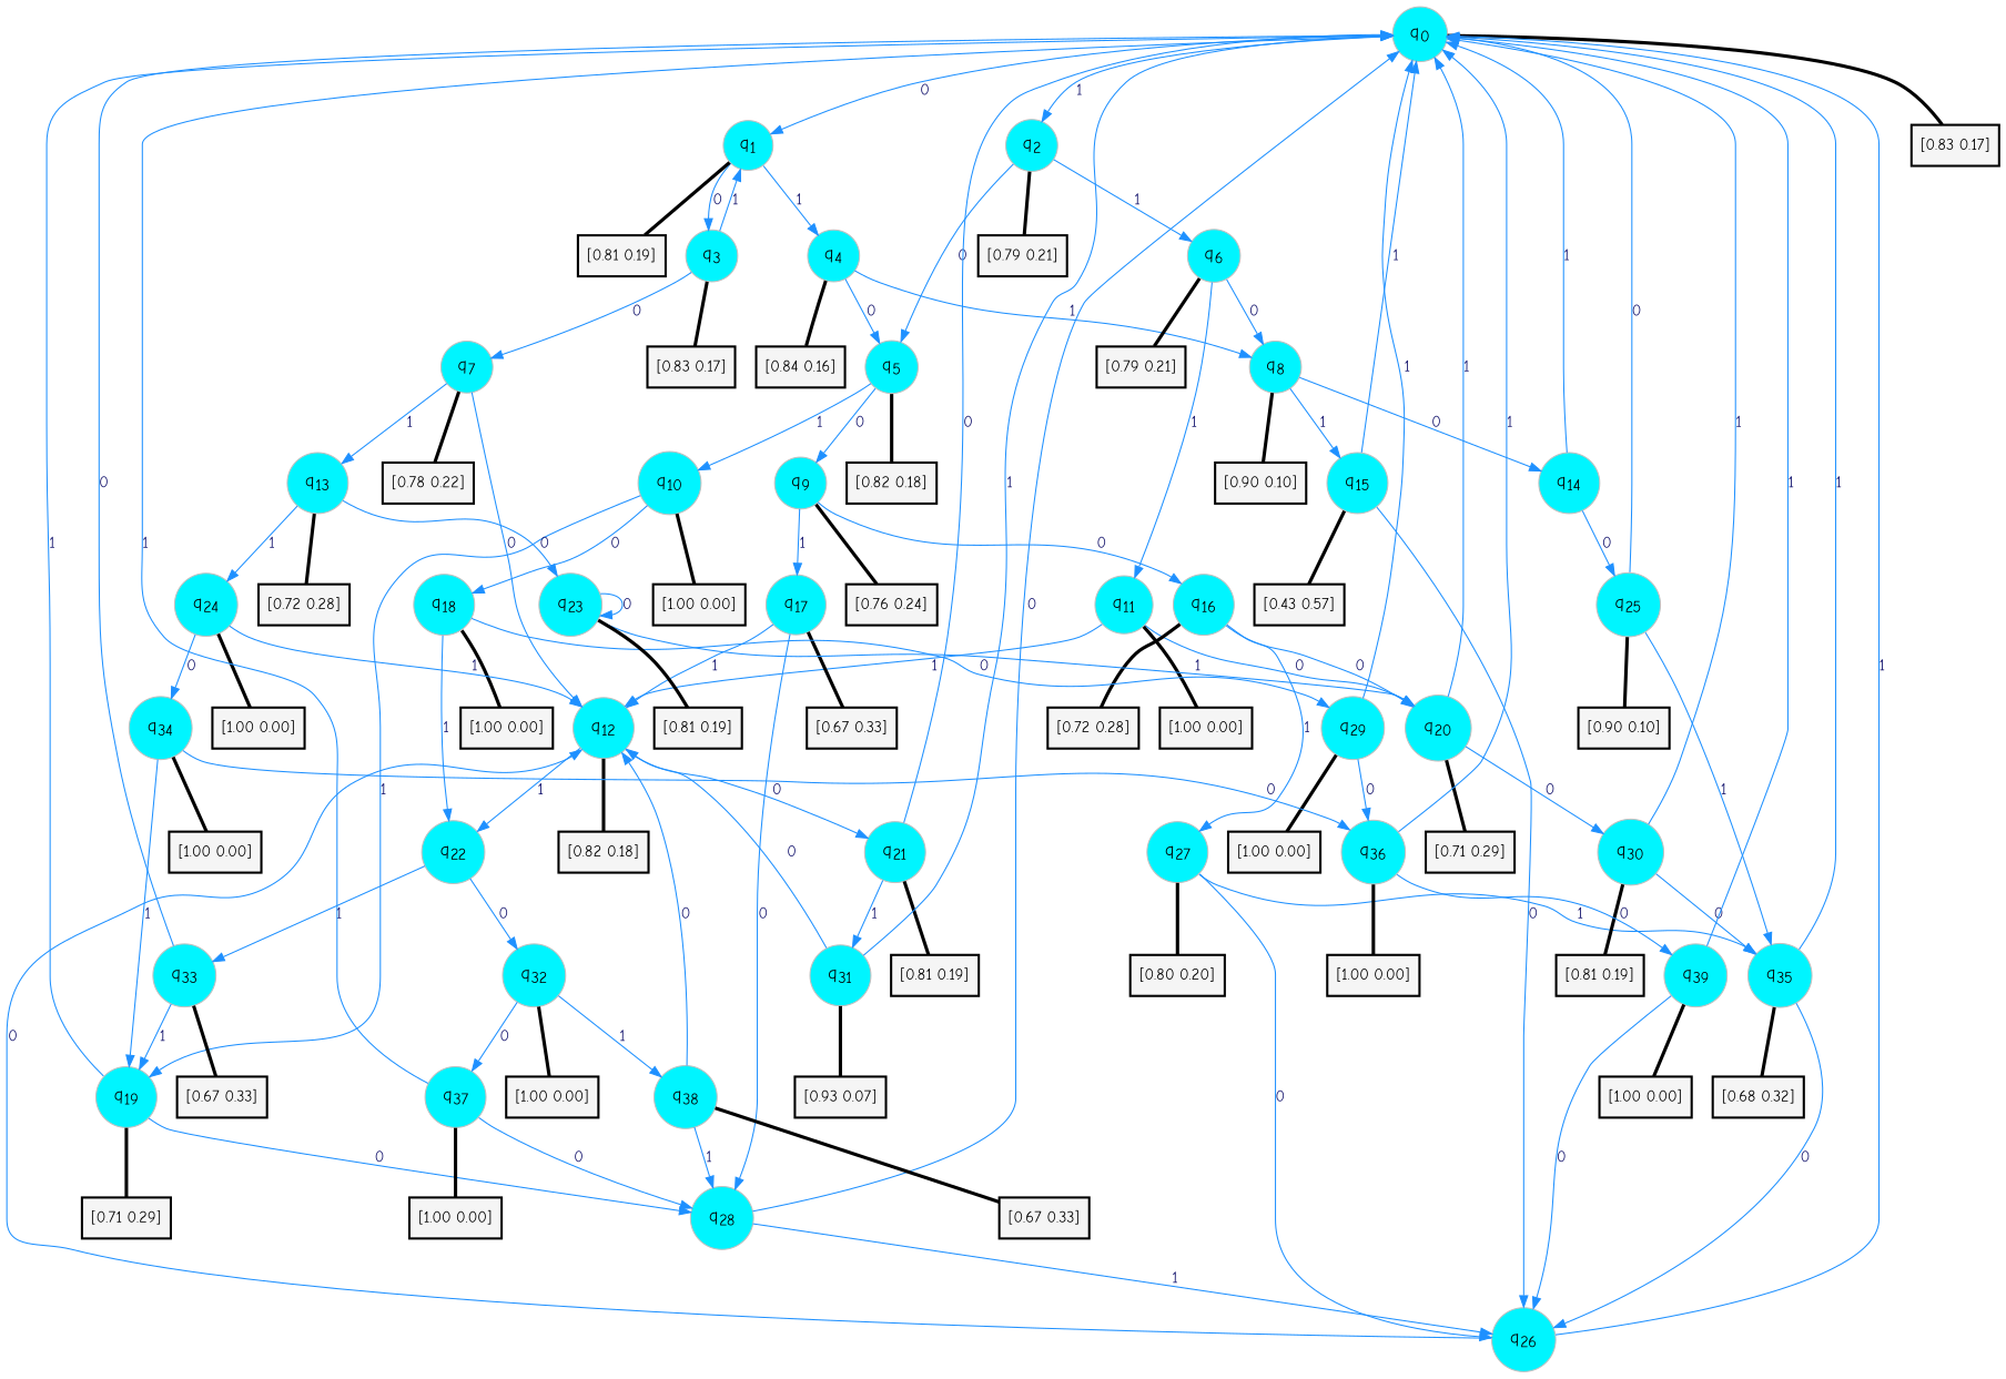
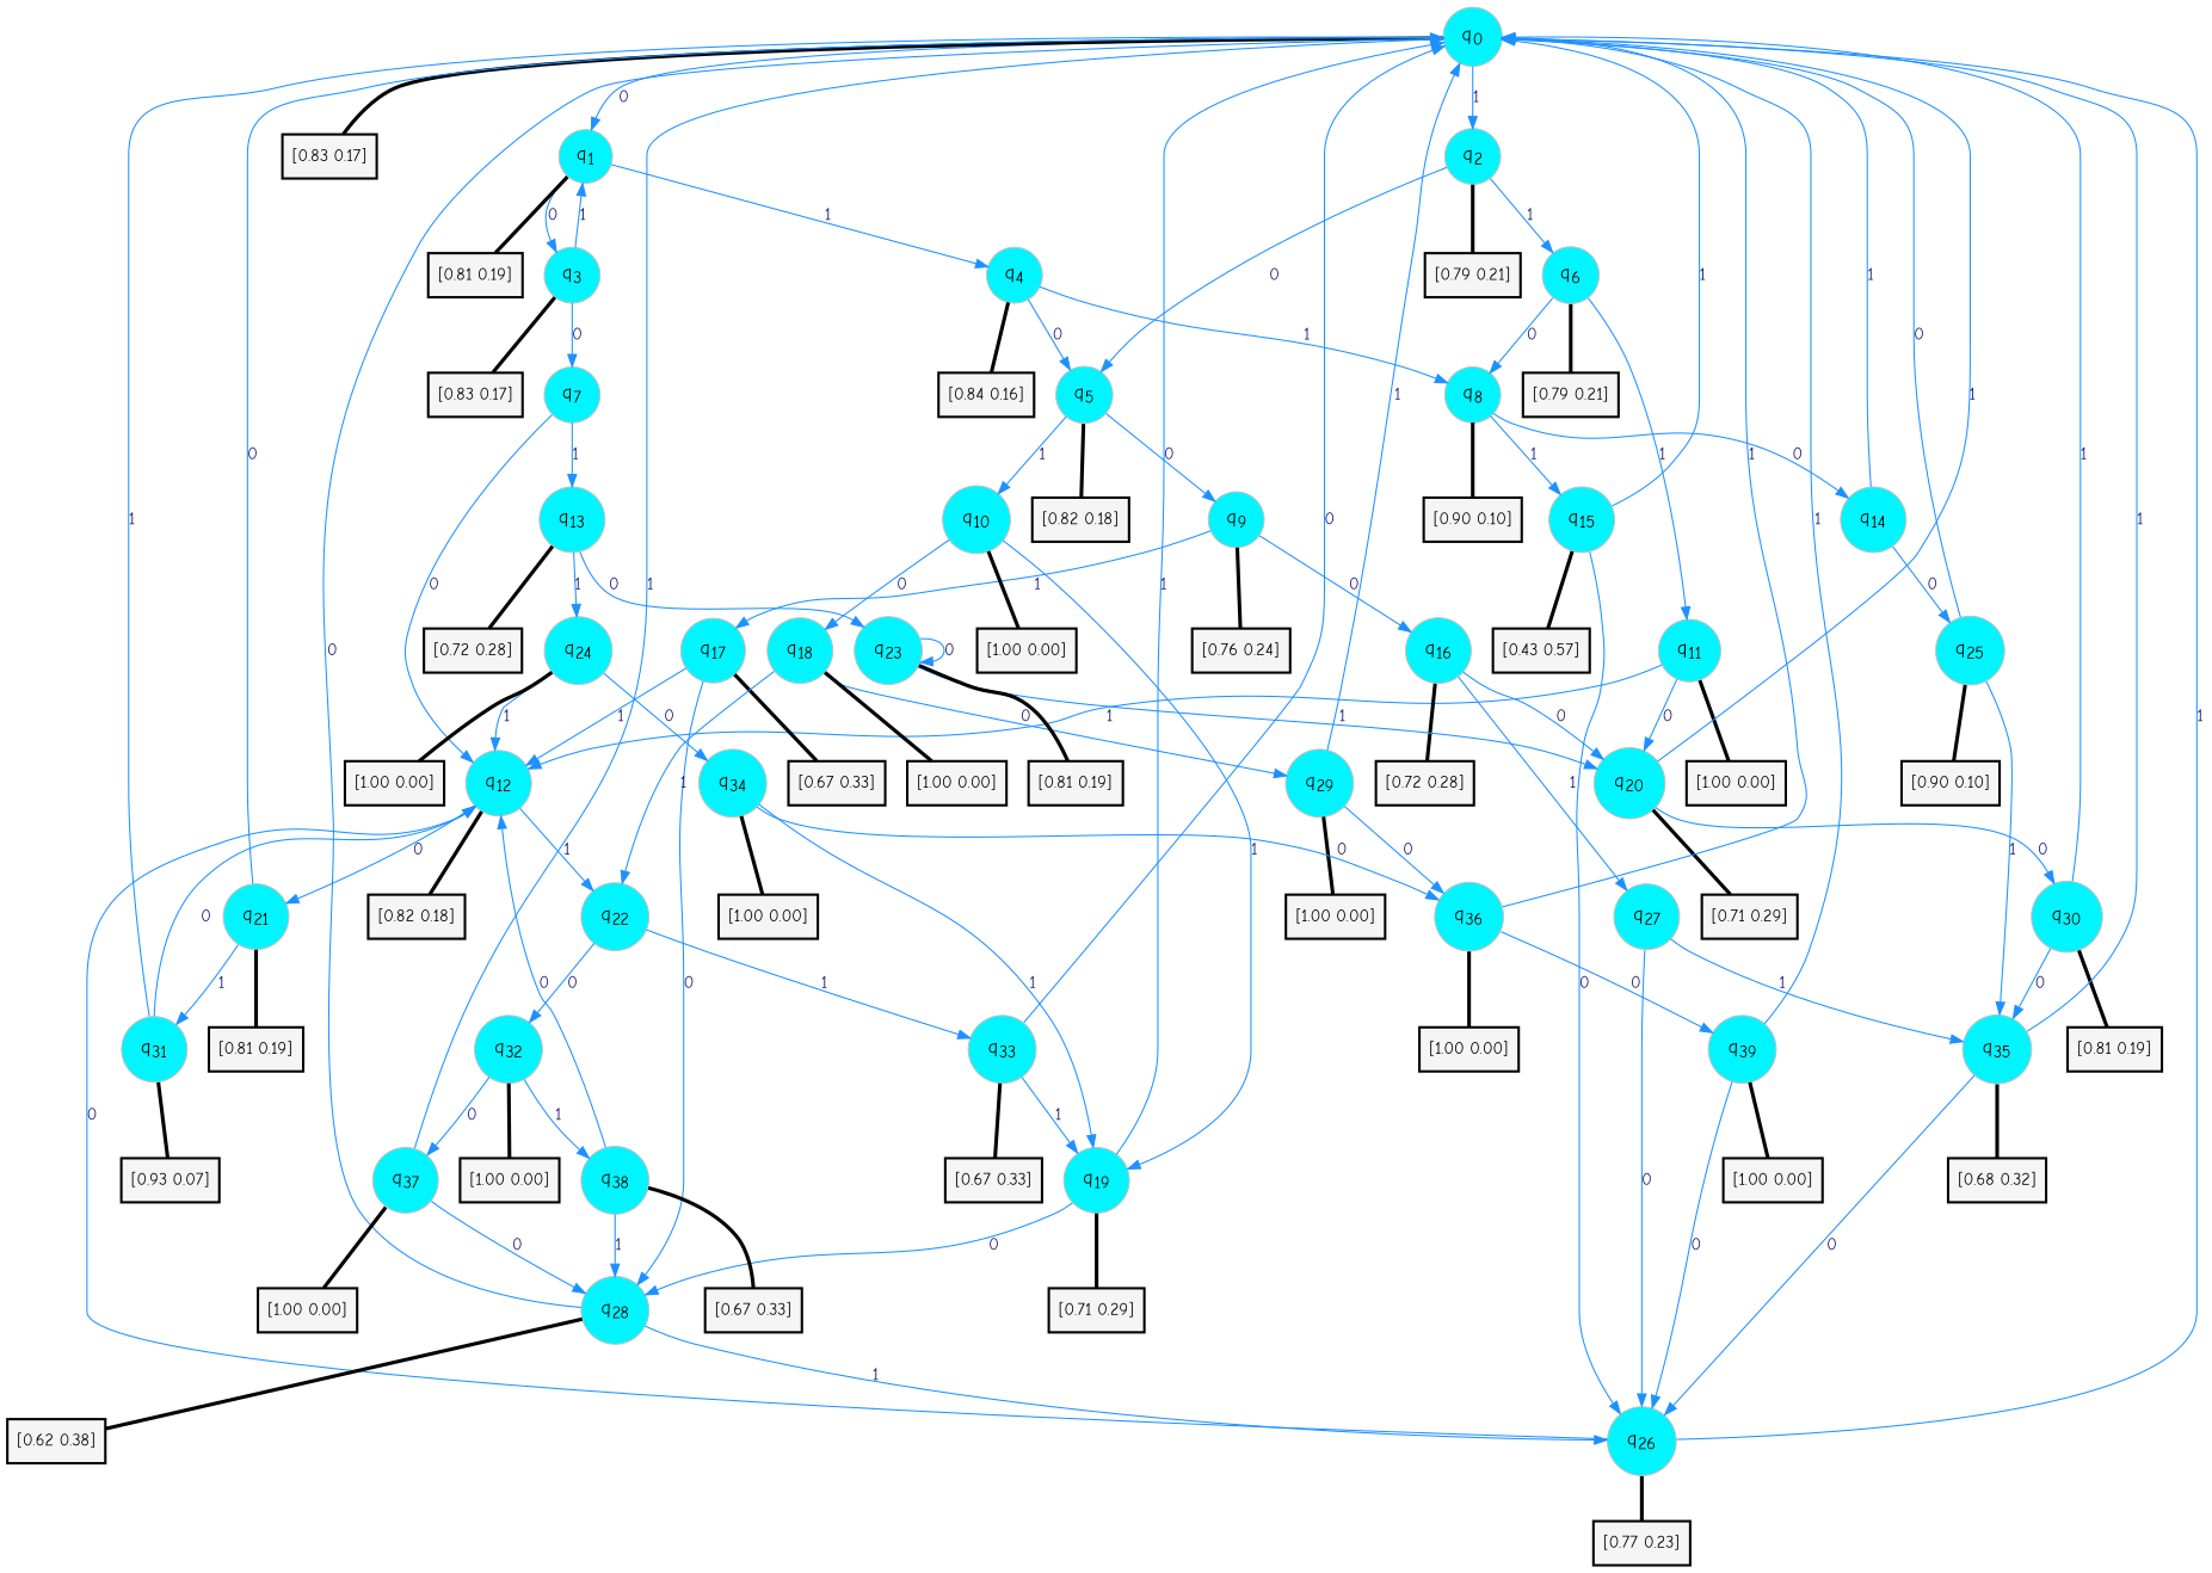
  digraph {
    fontname="Comic Neue"
    rankdir=TD
    node [color=gray fillcolor=turquoise1 fontcolor=black fontname="Comic Neue" fontsize=16 fontweight=bold shape=circle style=filled]
    edge [arrowsize=1 color=dodgerblue1 fontcolor=midnightblue fontname="Comic Neue" fontweight=bold penwidth=1 style=solid weight=20]
    n1 [label=<q<SUB>0</SUB>>]
    n2 [label=<q<SUB>1</SUB>>]
    n3 [label=<q<SUB>2</SUB>>]
    n4 [color=black fillcolor=whitesmoke fontsize=14 label="[0.83 0.17]" penwidth=2 shape=box]
    n5 [label=<q<SUB>3</SUB>>]
    n6 [label=<q<SUB>4</SUB>>]
    n7 [color=black fillcolor=whitesmoke fontsize=14 label="[0.81 0.19]" penwidth=2 shape=box]
    n8 [label=<q<SUB>5</SUB>>]
    n9 [label=<q<SUB>6</SUB>>]
    n10 [color=black fillcolor=whitesmoke fontsize=14 label="[0.79 0.21]" penwidth=2 shape=box]
    n11 [label=<q<SUB>7</SUB>>]
    n12 [color=black fillcolor=whitesmoke fontsize=14 label="[0.83 0.17]" penwidth=2 shape=box]
    n13 [label=<q<SUB>8</SUB>>]
    n14 [color=black fillcolor=whitesmoke fontsize=14 label="[0.84 0.16]" penwidth=2 shape=box]
    n15 [label=<q<SUB>9</SUB>>]
    n16 [label=<q<SUB>10</SUB>>]
    n17 [color=black fillcolor=whitesmoke fontsize=14 label="[0.82 0.18]" penwidth=2 shape=box]
    n18 [label=<q<SUB>11</SUB>>]
    n19 [color=black fillcolor=whitesmoke fontsize=14 label="[0.79 0.21]" penwidth=2 shape=box]
    n20 [label=<q<SUB>12</SUB>>]
    n21 [label=<q<SUB>13</SUB>>]
-   n22 [color=black fillcolor=whitesmoke fontsize=14 label="[0.78 0.22]" penwidth=2 shape=box]
    n23 [label=<q<SUB>14</SUB>>]
    n24 [label=<q<SUB>15</SUB>>]
    n25 [color=black fillcolor=whitesmoke fontsize=14 label="[0.90 0.10]" penwidth=2 shape=box]
    n26 [label=<q<SUB>16</SUB>>]
    n27 [label=<q<SUB>17</SUB>>]
    n28 [color=black fillcolor=whitesmoke fontsize=14 label="[0.76 0.24]" penwidth=2 shape=box]
    n29 [label=<q<SUB>18</SUB>>]
    n30 [label=<q<SUB>19</SUB>>]
    n31 [color=black fillcolor=whitesmoke fontsize=14 label="[1.00 0.00]" penwidth=2 shape=box]
    n32 [label=<q<SUB>20</SUB>>]
    n33 [color=black fillcolor=whitesmoke fontsize=14 label="[1.00 0.00]" penwidth=2 shape=box]
    n34 [label=<q<SUB>21</SUB>>]
    n35 [label=<q<SUB>22</SUB>>]
    n36 [color=black fillcolor=whitesmoke fontsize=14 label="[0.82 0.18]" penwidth=2 shape=box]
    n37 [label=<q<SUB>23</SUB>>]
    n38 [label=<q<SUB>24</SUB>>]
    n39 [color=black fillcolor=whitesmoke fontsize=14 label="[0.72 0.28]" penwidth=2 shape=box]
    n40 [label=<q<SUB>25</SUB>>]
    n41 [label=<q<SUB>26</SUB>>]
    n42 [color=black fillcolor=whitesmoke fontsize=14 label="[0.43 0.57]" penwidth=2 shape=box]
    n43 [label=<q<SUB>27</SUB>>]
    n44 [color=black fillcolor=whitesmoke fontsize=14 label="[0.72 0.28]" penwidth=2 shape=box]
    n45 [label=<q<SUB>28</SUB>>]
    n46 [color=black fillcolor=whitesmoke fontsize=14 label="[0.67 0.33]" penwidth=2 shape=box]
    n47 [label=<q<SUB>29</SUB>>]
    n48 [color=black fillcolor=whitesmoke fontsize=14 label="[1.00 0.00]" penwidth=2 shape=box]
    n49 [color=black fillcolor=whitesmoke fontsize=14 label="[0.71 0.29]" penwidth=2 shape=box]
    n50 [label=<q<SUB>30</SUB>>]
    n51 [color=black fillcolor=whitesmoke fontsize=14 label="[0.71 0.29]" penwidth=2 shape=box]
    n52 [label=<q<SUB>31</SUB>>]
    n53 [color=black fillcolor=whitesmoke fontsize=14 label="[0.81 0.19]" penwidth=2 shape=box]
    n54 [label=<q<SUB>32</SUB>>]
    n55 [label=<q<SUB>33</SUB>>]
    n56 [color=black fillcolor=whitesmoke fontsize=14 label="[0.81 0.19]" penwidth=2 shape=box]
    n57 [label=<q<SUB>34</SUB>>]
    n58 [color=black fillcolor=whitesmoke fontsize=14 label="[1.00 0.00]" penwidth=2 shape=box]
    n59 [label=<q<SUB>35</SUB>>]
    n60 [color=black fillcolor=whitesmoke fontsize=14 label="[0.90 0.10]" penwidth=2 shape=box]
-   n62 [color=black fillcolor=whitesmoke fontsize=14 label="[0.80 0.20]" penwidth=2 shape=box]
+   n61 [color=black fillcolor=whitesmoke fontsize=14 label="[0.77 0.23]" penwidth=2 shape=box]
+   n63 [color=black fillcolor=whitesmoke fontsize=14 label="[0.62 0.38]" penwidth=2 shape=box]
    n64 [label=<q<SUB>36</SUB>>]
    n65 [color=black fillcolor=whitesmoke fontsize=14 label="[1.00 0.00]" penwidth=2 shape=box]
    n66 [color=black fillcolor=whitesmoke fontsize=14 label="[0.81 0.19]" penwidth=2 shape=box]
    n67 [color=black fillcolor=whitesmoke fontsize=14 label="[0.93 0.07]" penwidth=2 shape=box]
    n68 [label=<q<SUB>37</SUB>>]
    n69 [label=<q<SUB>38</SUB>>]
    n70 [color=black fillcolor=whitesmoke fontsize=14 label="[1.00 0.00]" penwidth=2 shape=box]
    n71 [color=black fillcolor=whitesmoke fontsize=14 label="[0.67 0.33]" penwidth=2 shape=box]
    n72 [color=black fillcolor=whitesmoke fontsize=14 label="[1.00 0.00]" penwidth=2 shape=box]
    n73 [color=black fillcolor=whitesmoke fontsize=14 label="[0.68 0.32]" penwidth=2 shape=box]
    n74 [label=<q<SUB>39</SUB>>]
    n75 [color=black fillcolor=whitesmoke fontsize=14 label="[1.00 0.00]" penwidth=2 shape=box]
    n76 [color=black fillcolor=whitesmoke fontsize=14 label="[1.00 0.00]" penwidth=2 shape=box]
    n77 [color=black fillcolor=whitesmoke fontsize=14 label="[0.67 0.33]" penwidth=2 shape=box]
    n78 [color=black fillcolor=whitesmoke fontsize=14 label="[1.00 0.00]" penwidth=2 shape=box]
    n1 -> n2 [label=0]
    n1 -> n3 [label=1]
    n1 -> n4 [arrowhead=none color=black penwidth=3]
    n2 -> n5 [label=0]
    n2 -> n6 [label=1]
    n2 -> n7 [arrowhead=none color=black penwidth=3]
    n3 -> n8 [label=0]
    n3 -> n9 [label=1]
    n3 -> n10 [arrowhead=none color=black penwidth=3]
    n5 -> n2 [label=1]
    n5 -> n11 [label=0]
    n5 -> n12 [arrowhead=none color=black penwidth=3]
    n6 -> n8 [label=0]
    n6 -> n13 [label=1]
    n6 -> n14 [arrowhead=none color=black penwidth=3]
    n8 -> n15 [label=0]
    n8 -> n16 [label=1]
    n8 -> n17 [arrowhead=none color=black penwidth=3]
    n9 -> n13 [label=0]
    n9 -> n18 [label=1]
    n9 -> n19 [arrowhead=none color=black penwidth=3]
    n11 -> n20 [label=0]
    n11 -> n21 [label=1]
-   n11 -> n22 [arrowhead=none color=black penwidth=3]
    n13 -> n23 [label=0]
    n13 -> n24 [label=1]
    n13 -> n25 [arrowhead=none color=black penwidth=3]
    n15 -> n26 [label=0]
    n15 -> n27 [label=1]
    n15 -> n28 [arrowhead=none color=black penwidth=3]
    n16 -> n29 [label=0]
    n16 -> n30 [label=1]
    n16 -> n31 [arrowhead=none color=black penwidth=3]
    n18 -> n20 [label=1]
    n18 -> n32 [label=0]
    n18 -> n33 [arrowhead=none color=black penwidth=3]
    n20 -> n34 [label=0]
    n20 -> n35 [label=1]
    n20 -> n36 [arrowhead=none color=black penwidth=3]
    n21 -> n37 [label=0]
    n21 -> n38 [label=1]
    n21 -> n39 [arrowhead=none color=black penwidth=3]
    n23 -> n1 [label=1]
    n23 -> n40 [label=0]
    n24 -> n1 [label=1]
    n24 -> n41 [label=0]
    n24 -> n42 [arrowhead=none color=black penwidth=3]
    n26 -> n32 [label=0]
    n26 -> n43 [label=1]
    n26 -> n44 [arrowhead=none color=black penwidth=3]
    n27 -> n20 [label=1]
    n27 -> n45 [label=0]
    n27 -> n46 [arrowhead=none color=black penwidth=3]
    n29 -> n35 [label=1]
    n29 -> n47 [label=0]
    n29 -> n48 [arrowhead=none color=black penwidth=3]
    n30 -> n1 [label=1]
    n30 -> n45 [label=0]
    n30 -> n49 [arrowhead=none color=black penwidth=3]
    n32 -> n1 [label=1]
    n32 -> n50 [label=0]
    n32 -> n51 [arrowhead=none color=black penwidth=3]
    n34 -> n1 [label=0]
    n34 -> n52 [label=1]
    n34 -> n53 [arrowhead=none color=black penwidth=3]
    n35 -> n54 [label=0]
    n35 -> n55 [label=1]
    n37 -> n32 [label=1]
    n37 -> n37 [label=0]
    n37 -> n56 [arrowhead=none color=black penwidth=3]
    n38 -> n20 [label=1]
    n38 -> n57 [label=0]
    n38 -> n58 [arrowhead=none color=black penwidth=3]
    n40 -> n1 [label=0]
    n40 -> n59 [label=1]
    n40 -> n60 [arrowhead=none color=black penwidth=3]
    n41 -> n1 [label=1]
    n41 -> n20 [label=0]
+   n41 -> n61 [arrowhead=none color=black penwidth=3]
    n43 -> n41 [label=0]
    n43 -> n59 [label=1]
-   n43 -> n62 [arrowhead=none color=black penwidth=3]
    n45 -> n1 [label=0]
    n45 -> n41 [label=1]
+   n45 -> n63 [arrowhead=none color=black penwidth=3]
    n47 -> n1 [label=1]
    n47 -> n64 [label=0]
    n47 -> n65 [arrowhead=none color=black penwidth=3]
    n50 -> n1 [label=1]
    n50 -> n59 [label=0]
    n50 -> n66 [arrowhead=none color=black penwidth=3]
    n52 -> n1 [label=1]
    n52 -> n20 [label=0]
    n52 -> n67 [arrowhead=none color=black penwidth=3]
    n54 -> n68 [label=0]
    n54 -> n69 [label=1]
    n54 -> n70 [arrowhead=none color=black penwidth=3]
    n55 -> n1 [label=0]
    n55 -> n30 [label=1]
    n55 -> n71 [arrowhead=none color=black penwidth=3]
    n57 -> n30 [label=1]
    n57 -> n64 [label=0]
    n57 -> n72 [arrowhead=none color=black penwidth=3]
    n59 -> n1 [label=1]
    n59 -> n41 [label=0]
    n59 -> n73 [arrowhead=none color=black penwidth=3]
    n64 -> n1 [label=1]
    n64 -> n74 [label=0]
    n64 -> n75 [arrowhead=none color=black penwidth=3]
    n68 -> n1 [label=1]
    n68 -> n45 [label=0]
    n68 -> n76 [arrowhead=none color=black penwidth=3]
    n69 -> n20 [label=0]
    n69 -> n45 [label=1]
    n69 -> n77 [arrowhead=none color=black penwidth=3]
    n74 -> n1 [label=1]
    n74 -> n41 [label=0]
    n74 -> n78 [arrowhead=none color=black penwidth=3]
  }
